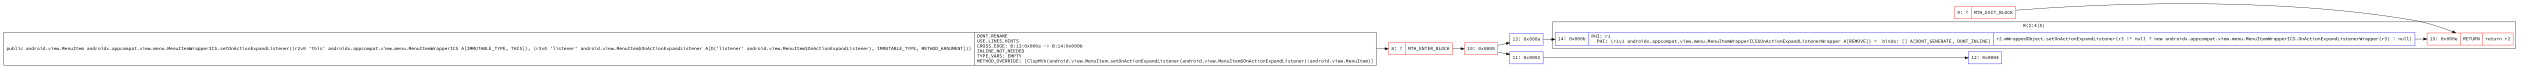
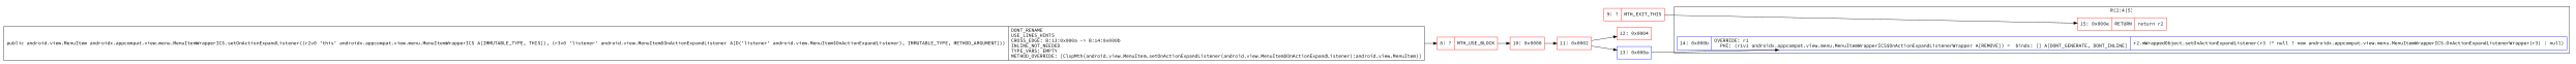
  digraph {
    fontname="Source Code Pro"
    rankdir=LR
    node [color=red fontname="Source Code Pro" shape=record]
    edge [fontname="Source Code Pro"]
-   n1 [color=blue label="{14\:\ 0x000b|PHI: r1 \l  PHI: (r1v1 androidx.appcompat.view.menu.MenuItemWrapperICS$OnActionExpandListenerWrapper A[REMOVE]) =  binds: [] A[DONT_GENERATE, DONT_INLINE]\l|r2.mWrappedObject.setOnActionExpandListener(r3 != null ? new androidx.appcompat.view.menu.MenuItemWrapperICS.OnActionExpandListenerWrapper(r3) : null)\l}"]
+   n1 [color=blue label="{14\:\ 0x000b|OVERRIDE: r1 \l  PHI: (r1v1 androidx.appcompat.view.menu.MenuItemWrapperICS$OnActionExpandListenerWrapper A[REMOVE]) =  binds: [] A[DONT_GENERATE, DONT_INLINE]\l|r2.mWrappedObject.setOnActionExpandListener(r3 != null ? new androidx.appcompat.view.menu.MenuItemWrapperICS.OnActionExpandListenerWrapper(r3) : null)\l}"]
    n2 [label="{15\:\ 0x000e|RETURN\l|return r2\l}"]
-   n3 [label="{9\:\ ?|MTH_EXIT_BLOCK\l}"]
-   n4 [label="{8\:\ ?|MTH_ENTER_BLOCK\l}"]
+   n3 [label="{9\:\ ?|MTH_EXIT_THIS\l}"]
+   n4 [label="{8\:\ ?|MTH_USE_BLOCK\l}"]
    n5 [label="{10\:\ 0x0000}"]
-   n6 [color=blue label="{11\:\ 0x0002}"]
-   n7 [color=blue label="{12\:\ 0x0004}"]
+   n6 [label="{11\:\ 0x0002}"]
+   n7 [label="{12\:\ 0x0004}"]
    n8 [color=blue label="{13\:\ 0x000a}"]
    n9 [label="{public android.view.MenuItem androidx.appcompat.view.menu.MenuItemWrapperICS.setOnActionExpandListener((r2v0 'this' androidx.appcompat.view.menu.MenuItemWrapperICS A[IMMUTABLE_TYPE, THIS]), (r3v0 'listener' android.view.MenuItem$OnActionExpandListener A[D('listener' android.view.MenuItem$OnActionExpandListener), IMMUTABLE_TYPE, METHOD_ARGUMENT]))  | DONT_RENAME\lUSE_LINES_HINTS\lCROSS_EDGE: B:13:0x000a \-\> B:14:0x000b\lINLINE_NOT_NEEDED\lTYPE_VARS: EMPTY\lMETHOD_OVERRIDE: [ClspMth\{android.view.MenuItem.setOnActionExpandListener(android.view.MenuItem$OnActionExpandListener):android.view.MenuItem\}]\l}" color=""]
    subgraph cluster_1 {
      label="R(2:4|5)"
      n1
      n2
    }
-   n1 -> n2
    n3 -> n2
    n4 -> n5
    n5 -> n6
    n6 -> n7
-   n5 -> n8
+   n6 -> n8
    n8 -> n1
    n9 -> n4
  }
